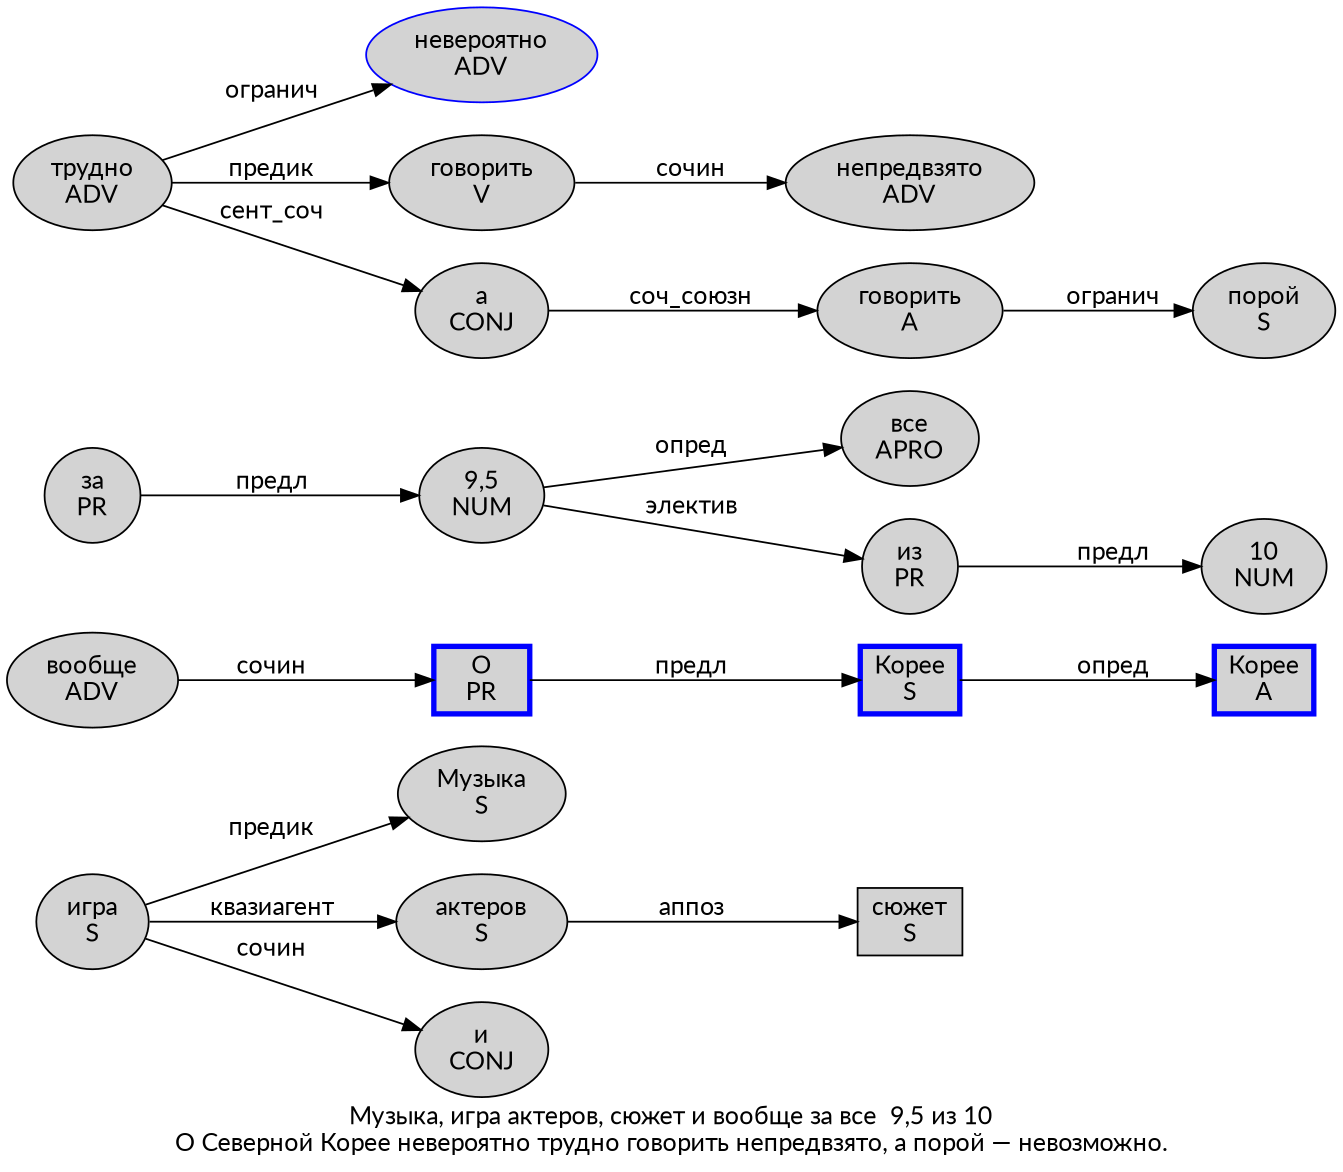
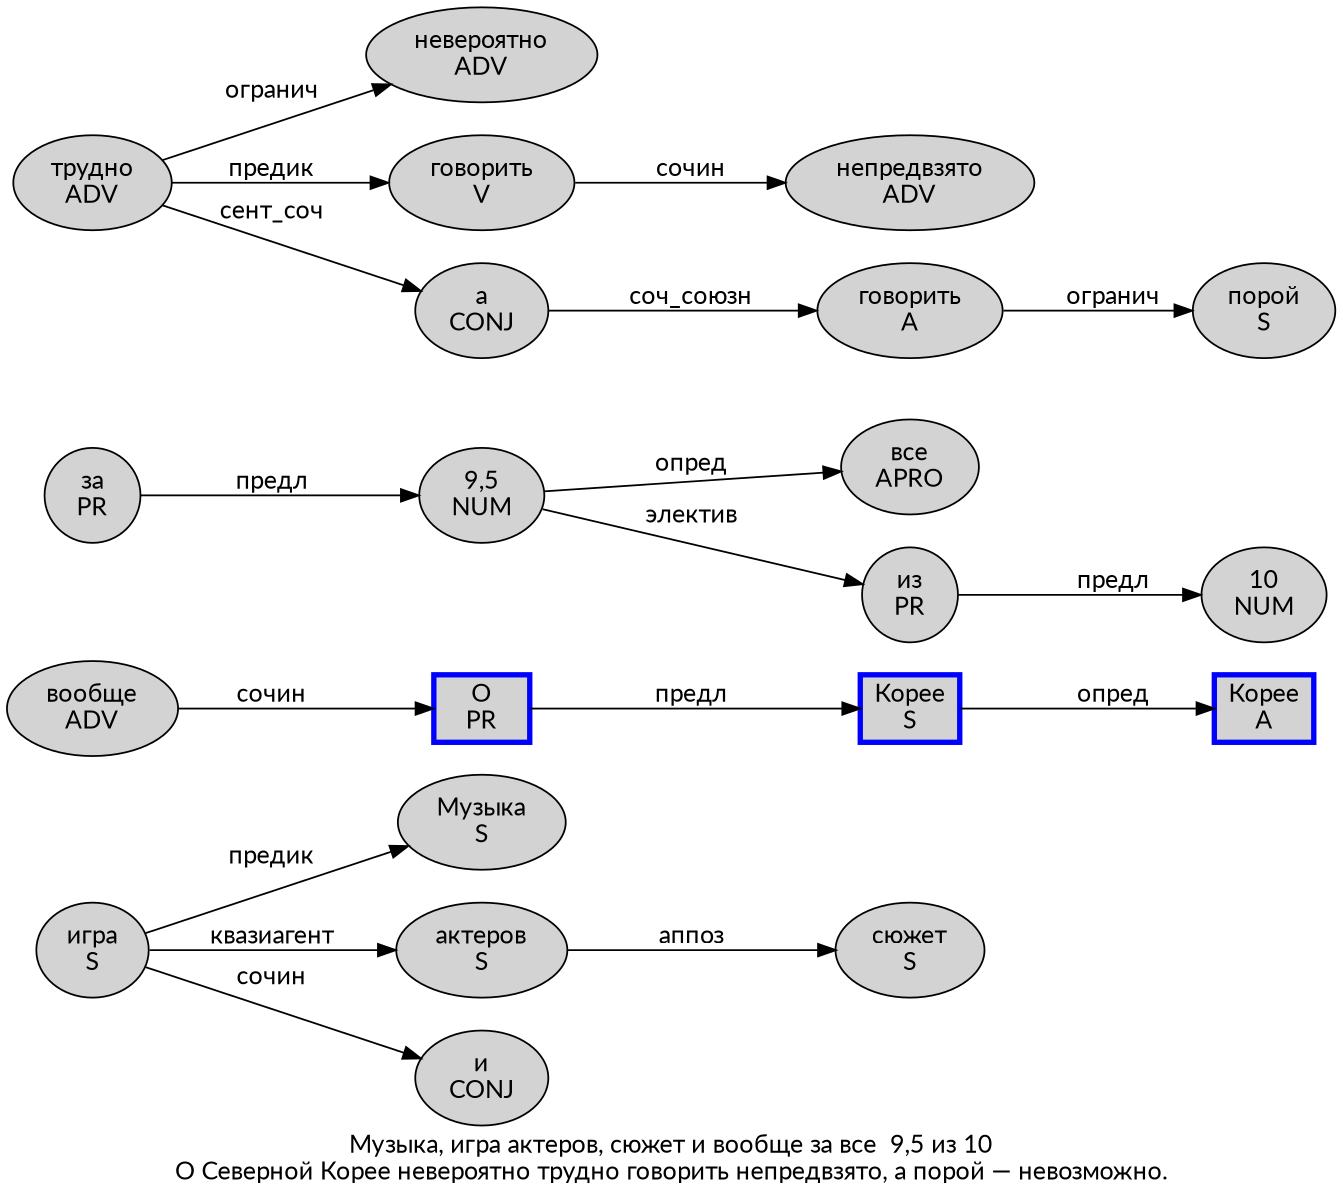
  digraph {
    fontname=Lato
    label="Музыка, игра актеров, сюжет и вообще за все  9,5 из 10\nО Северной Корее невероятно трудно говорить непредвзято, а порой — невозможно."
    rankdir=LR
    node [fillcolor=lightgray fontname=Lato penwidth=1 shape=ellipse style=filled]
    edge [fontname=Lato]
    n1 [label="Музыка\nS"]
    n2 [label="игра\nS"]
    n3 [label="актеров\nS"]
    n4 [label="и\nCONJ"]
-   n5 [label="сюжет\nS" shape=box]
+   n5 [label="сюжет\nS"]
    n6 [label="вообще\nADV"]
    n7 [color=blue label="О\nPR" penwidth=3 shape=box]
    n8 [label="за\nPR"]
    n9 [label="9,5\nNUM"]
    n10 [label="все\nAPRO"]
    n11 [label="из\nPR"]
    n12 [color=blue label="Корее\nS" penwidth=3 shape=box]
    n13 [label="10\nNUM"]
    n14 [color=blue label="Корее\nA" penwidth=3 shape=box]
-   n15 [label="невероятно\nADV" color=blue]
+   n15 [label="невероятно\nADV"]
    n16 [label="трудно\nADV"]
    n17 [label="говорить\nV"]
    n18 [label="а\nCONJ"]
    n19 [label="непредвзято\nADV"]
    n20 [label="говорить\nA"]
    n21 [label="порой\nS"]
    n2 -> n1 [label="предик"]
    n2 -> n3 [label="квазиагент"]
    n2 -> n4 [label="сочин"]
    n3 -> n5 [label="аппоз"]
    n6 -> n7 [label="сочин"]
    n7 -> n12 [label="предл"]
    n8 -> n9 [label="предл"]
    n9 -> n10 [label="опред"]
    n9 -> n11 [label="электив"]
    n11 -> n13 [label="предл"]
    n12 -> n14 [label="опред"]
    n16 -> n15 [label="огранич"]
    n16 -> n17 [label="предик"]
    n16 -> n18 [label="сент_соч"]
    n17 -> n19 [label="сочин"]
    n18 -> n20 [label="соч_союзн"]
    n20 -> n21 [label="огранич"]
  }
